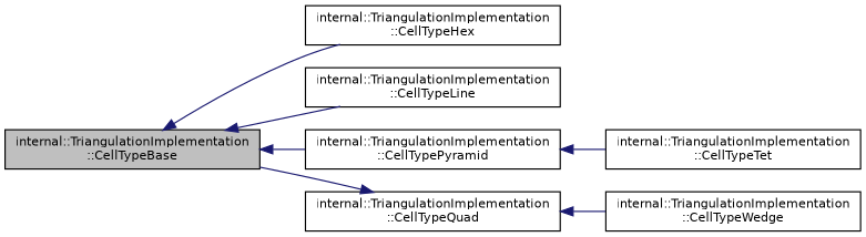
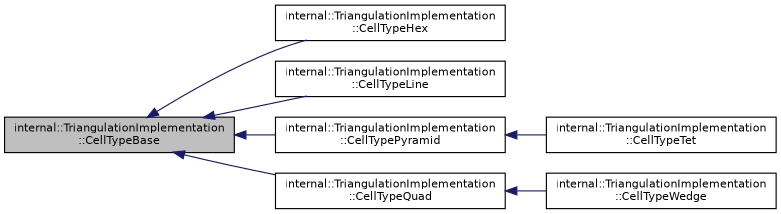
  digraph {
    rankdir=LR
    node [color=black fillcolor=white fontname=Helvetica fontsize=10 shape=record style=filled]
    edge [color=midnightblue dir=back fontname=Helvetica fontsize=10 labelfontname=Helvetica labelfontsize=10 style=solid]
    n1 [fillcolor=grey75 fontcolor=black height=0.2 label="internal::TriangulationImplementation\l::CellTypeBase" width=0.4]
    n2 [height=0.2 label="internal::TriangulationImplementation\l::CellTypeHex" width=0.4]
    n3 [height=0.2 label="internal::TriangulationImplementation\l::CellTypeLine" width=0.4]
    n4 [height=0.2 label="internal::TriangulationImplementation\l::CellTypePyramid" width=0.4]
    n5 [height=0.2 label="internal::TriangulationImplementation\l::CellTypeQuad" width=0.4]
    n6 [height=0.2 label="internal::TriangulationImplementation\l::CellTypeTet" width=0.4]
    n7 [height=0.2 label="internal::TriangulationImplementation\l::CellTypeWedge" width=0.4]
    n1 -> n2
    n1 -> n3
    n1 -> n4
-   n5 -> n1
+   n1 -> n5
    n4 -> n6
    n5 -> n7
  }
